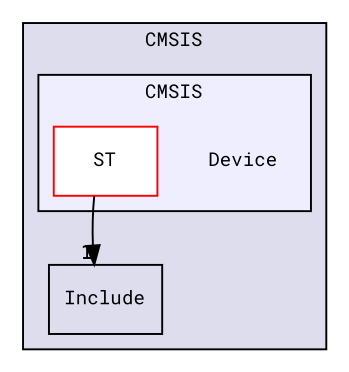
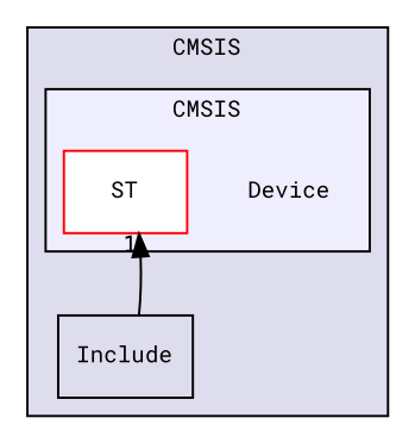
  digraph {
    compound=true
    fontname="Roboto Mono"
    node [fontname="Roboto Mono" fontsize=10 shape=box]
    n1 [label=Device shape=plaintext]
    n2 [color=red fillcolor=white label=ST style=filled]
    n3 [label=Include]
    subgraph cluster_1 {
      bgcolor="#ddddee"
      fontsize=10
      label=CMSIS
      pencolor=black
      n3
      subgraph cluster_2 {
        bgcolor="#eeeeff"
        fontsize=10
        pencolor=black
        n1
        n2
      }
    }
-   n2 -> n3 [headlabel=1 labeldistance=1.5 labelfontname=Helvetica labelfontsize=10 fontname="Roboto Mono"]
+   n3 -> n2 [headlabel=1 labeldistance=1.5 labelfontname=Helvetica labelfontsize=10 fontname="Roboto Mono"]
  }
